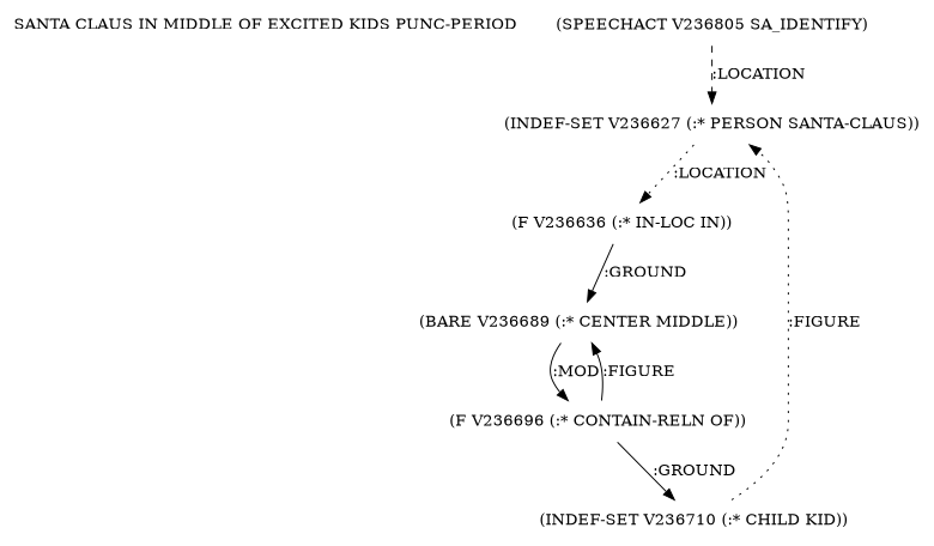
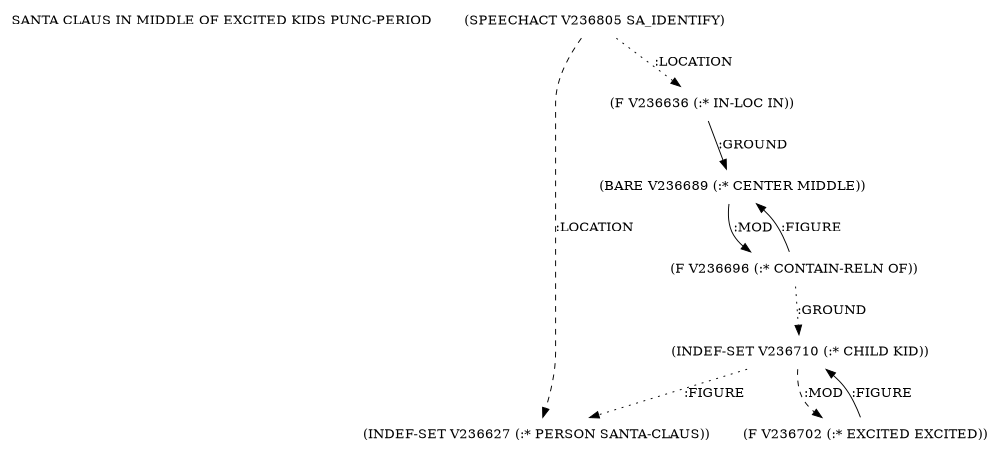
  digraph {
    node [shape=none]
    edge [style=solid]
    "SANTA CLAUS IN MIDDLE OF EXCITED KIDS PUNC-PERIOD"
    n2 [label="(SPEECHACT V236805 SA_IDENTIFY)"]
    n3 [label="(INDEF-SET V236627 (:* PERSON SANTA-CLAUS))"]
    n4 [label="(F V236636 (:* IN-LOC IN))"]
    n5 [label="(BARE V236689 (:* CENTER MIDDLE))"]
    n6 [label="(F V236696 (:* CONTAIN-RELN OF))"]
    n7 [label="(INDEF-SET V236710 (:* CHILD KID))"]
+   n8 [label="(F V236702 (:* EXCITED EXCITED))"]
    n2 -> n3 [label=":LOCATION" style=dashed]
-   n3 -> n4 [label=":LOCATION" style=dotted]
+   n2 -> n4 [label=":LOCATION" style=dotted]
    n4 -> n5 [label=":GROUND"]
    n5 -> n6 [label=":MOD"]
    n6 -> n5 [label=":FIGURE"]
-   n6 -> n7 [label=":GROUND"]
+   n6 -> n7 [label=":GROUND" style=dotted]
    n7 -> n3 [label=":FIGURE" style=dotted]
+   n7 -> n8 [label=":MOD" style=dashed]
+   n8 -> n7 [label=":FIGURE"]
  }
